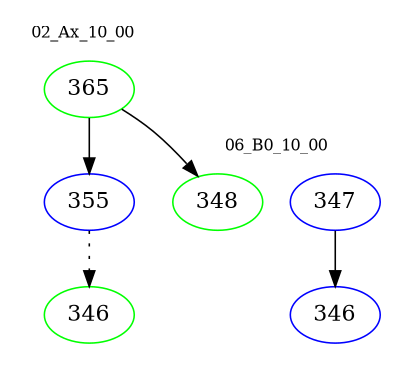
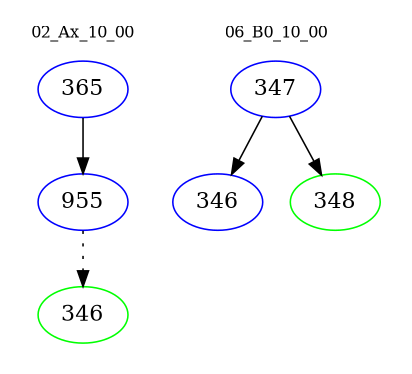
  digraph {
    node [color=blue]
    edge [color=black style=solid]
-   n1 [label=355]
+   n1 [label=955]
    n2 [color=green label=346]
-   n3 [color=green label=365]
+   n3 [label=365]
    n4 [label=347]
    n5 [label=346]
    n6 [color=green label=348]
    subgraph cluster_1 {
      color=white
      fontsize=10
      label="02_Ax_10_00"
      n1
      n2
      n3
    }
    subgraph cluster_2 {
      color=white
      fontsize=10
      label="06_B0_10_00"
      n4
      n5
      n6
    }
    n1 -> n2 [style=dotted]
    n3 -> n1
    n4 -> n5
-   n3 -> n6
+   n4 -> n6
  }
